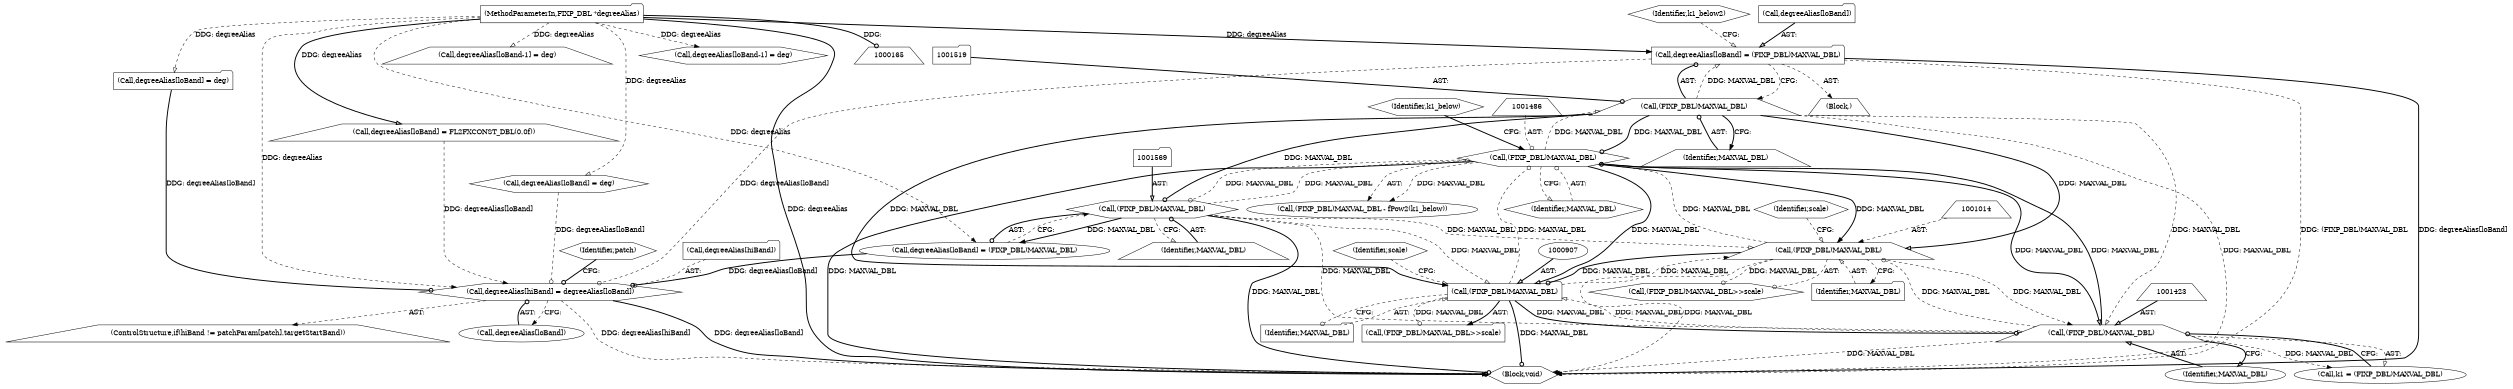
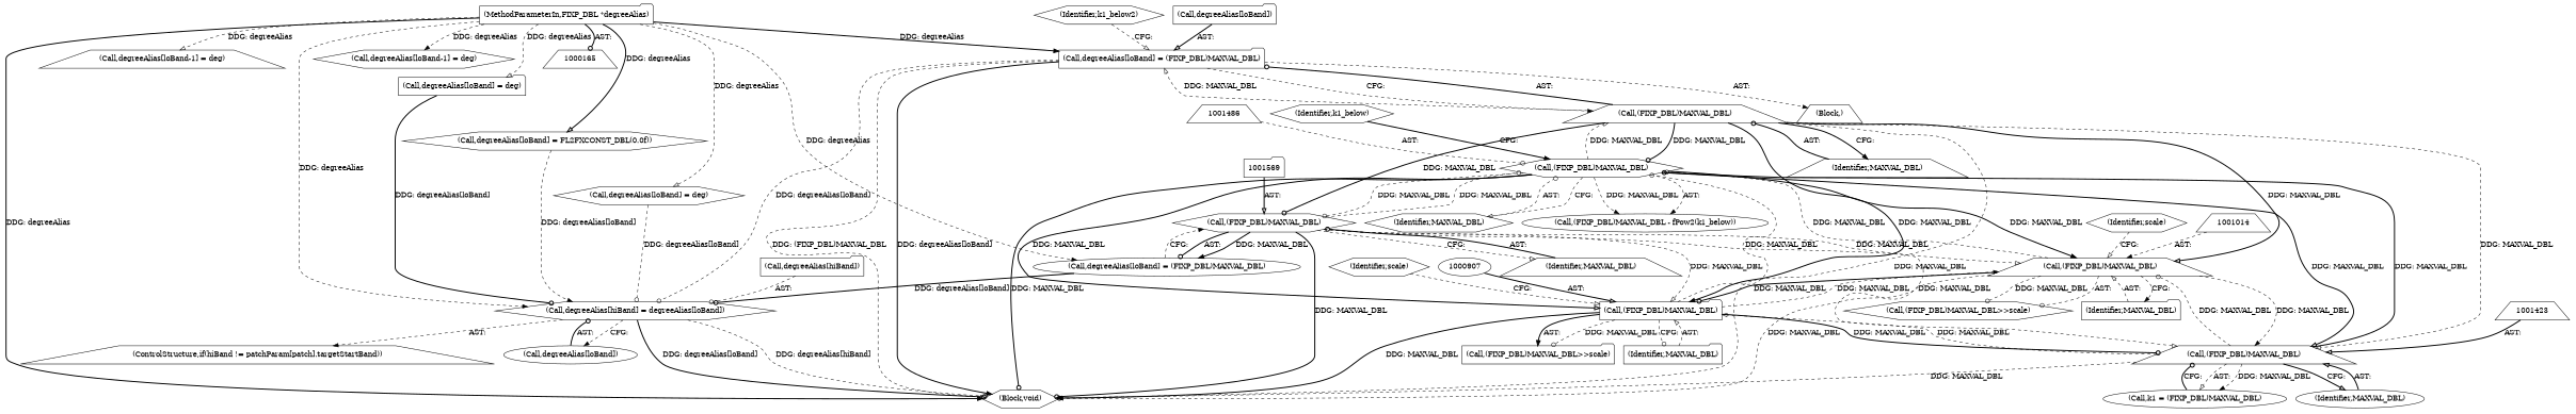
  digraph {
    node [shape=hexagon]
    edge [arrowhead=odot style=dashed]
    n1 [label="(Call,degreeAlias[loBand] = (FIXP_DBL)MAXVAL_DBL)" shape=folder]
    n2 [label="(Call,(FIXP_DBL)MAXVAL_DBL)" shape=trapezium]
    n3 [label="(Call,degreeAlias[hiBand] = degreeAlias[loBand])"]
    n4 [label="(Block,)" shape=trapezium]
    n5 [label="(Block,void)"]
    n6 [label="(Call,(FIXP_DBL)MAXVAL_DBL)"]
    n7 [label="(Call,(FIXP_DBL)MAXVAL_DBL)" shape=trapezium]
    n8 [label="(Call,(FIXP_DBL)MAXVAL_DBL)" shape=folder]
    n9 [label="(Call,(FIXP_DBL)MAXVAL_DBL)" shape=trapezium]
    n10 [label="(Call,(FIXP_DBL)MAXVAL_DBL)"]
    n11 [label="(Identifier,MAXVAL_DBL)" shape=trapezium]
    n12 [label="(Call,degreeAlias[loBand])" shape=ellipse]
    n13 [label="(ControlStructure,if(hiBand != patchParam[patch].targetStartBand))" shape=trapezium]
    n14 [label="(Identifier,MAXVAL_DBL)"]
    n15 [label="(Call,(FIXP_DBL)MAXVAL_DBL - fPow2(k1_below))" shape=ellipse]
    n16 [label="(Call,(FIXP_DBL)MAXVAL_DBL>>scale)"]
    n17 [label="(Identifier,MAXVAL_DBL)" shape=folder]
    n18 [label="(Call,(FIXP_DBL)MAXVAL_DBL>>scale)" shape=folder]
    n19 [label="(Identifier,MAXVAL_DBL)" shape=folder]
    n20 [label="(Identifier,MAXVAL_DBL)" shape=ellipse]
    n21 [label="(Call,k1 = (FIXP_DBL)MAXVAL_DBL)" shape=ellipse]
    n22 [label="(Call,degreeAlias[loBand] = (FIXP_DBL)MAXVAL_DBL)" shape=ellipse]
    n23 [label="(Identifier,MAXVAL_DBL)" shape=trapezium]
    n24 [label="(MethodParameterIn,FIXP_DBL *degreeAlias)" shape=folder]
    n25 [label="(Call,degreeAlias[loBand] = deg)" shape=folder]
    n26 [label="(Call,degreeAlias[loBand-1] = deg)" shape=trapezium]
-   n27 [label="(Call,degreeAlias[loBand] = FL2FXCONST_DBL(0.0f))" shape=trapezium]
+   n27 [label="(Call,degreeAlias[loBand] = FL2FXCONST_DBL(0.0f))"]
    n28 [label="(Call,degreeAlias[loBand-1] = deg)"]
    n29 [label="(Call,degreeAlias[loBand] = deg)"]
    1000165 [shape=trapezium]
-   n31 [label="(Identifier,patch)"]
    n32 [label="(Identifier,k1_below2)"]
    n33 [label="(Identifier,scale)"]
    n34 [label="(Call,degreeAlias[hiBand])" shape=folder]
    n35 [label="(Identifier,scale)"]
    n36 [label="(Call,degreeAlias[loBand])" shape=folder]
    n37 [label="(Identifier,k1_below)"]
-   1001519 [shape=folder]
    1001486 [shape=trapezium]
    1001014 [shape=trapezium]
    1000907 [shape=ellipse]
    1001423 [shape=trapezium]
    1001569 [shape=folder]
    n1 -> n2 [arrowhead=normal label="CFG: "]
    n1 -> n3 [label="DDG: degreeAlias[loBand]"]
    n1 -> n4 [arrowhead=normal label="AST: "]
    n1 -> n5 [arrowhead=onormal label="DDG: (FIXP_DBL)MAXVAL_DBL"]
    n1 -> n5 [arrowhead=normal label="DDG: degreeAlias[loBand]" style=bold]
    n2 -> n1 [label="AST: " style=bold]
    n2 -> n1 [arrowhead=onormal label="DDG: MAXVAL_DBL"]
    n2 -> n5 [arrowhead=normal label="DDG: MAXVAL_DBL"]
    n2 -> n6 [label="DDG: MAXVAL_DBL" style=bold]
    n2 -> n7 [arrowhead=onormal label="DDG: MAXVAL_DBL" style=bold]
    n2 -> n8 [arrowhead=normal label="DDG: MAXVAL_DBL" style=bold]
    n2 -> n9 [arrowhead=onormal label="DDG: MAXVAL_DBL"]
    n2 -> n10 [label="DDG: MAXVAL_DBL" style=bold]
    n2 -> n11 [arrowhead=normal label="CFG: " style=bold]
    n3 -> n5 [label="DDG: degreeAlias[loBand]" style=bold]
    n3 -> n5 [label="DDG: degreeAlias[hiBand]"]
    n3 -> n12 [arrowhead=normal label="CFG: "]
    n3 -> n13 [arrowhead=normal label="AST: "]
    n6 -> n2 [arrowhead=onormal label="DDG: MAXVAL_DBL"]
    n6 -> n5 [label="DDG: MAXVAL_DBL" style=bold]
    n6 -> n7 [arrowhead=normal label="DDG: MAXVAL_DBL" style=bold]
    n6 -> n8 [arrowhead=onormal label="DDG: MAXVAL_DBL" style=bold]
    n6 -> n9 [arrowhead=onormal label="DDG: MAXVAL_DBL" style=bold]
    n6 -> n10 [label="DDG: MAXVAL_DBL"]
    n6 -> n14 [arrowhead=onormal label="CFG: "]
    n6 -> n15 [arrowhead=normal label="AST: "]
    n6 -> n15 [arrowhead=normal label="DDG: MAXVAL_DBL"]
    n7 -> n5 [arrowhead=normal label="DDG: MAXVAL_DBL"]
    n7 -> n6 [label="DDG: MAXVAL_DBL"]
    n7 -> n8 [label="DDG: MAXVAL_DBL" style=bold]
    n7 -> n9 [arrowhead=normal label="DDG: MAXVAL_DBL"]
    n7 -> n16 [label="AST: "]
    n7 -> n16 [label="DDG: MAXVAL_DBL"]
    n7 -> n17 [arrowhead=normal label="CFG: "]
    n8 -> n5 [label="DDG: MAXVAL_DBL" style=bold]
    n8 -> n6 [label="DDG: MAXVAL_DBL"]
    n8 -> n7 [arrowhead=normal label="DDG: MAXVAL_DBL"]
    n8 -> n9 [label="DDG: MAXVAL_DBL" style=bold]
    n8 -> n18 [arrowhead=normal label="AST: " style=bold]
    n8 -> n18 [label="DDG: MAXVAL_DBL"]
    n8 -> n19 [label="CFG: "]
    n9 -> n5 [arrowhead=normal label="DDG: MAXVAL_DBL"]
    n9 -> n6 [label="DDG: MAXVAL_DBL" style=bold]
    n9 -> n7 [label="DDG: MAXVAL_DBL"]
    n9 -> n8 [arrowhead=onormal label="DDG: MAXVAL_DBL"]
    n9 -> n20 [arrowhead=onormal label="CFG: " style=bold]
    n9 -> n21 [arrowhead=onormal label="AST: "]
    n9 -> n21 [arrowhead=normal label="DDG: MAXVAL_DBL"]
    n10 -> n5 [label="DDG: MAXVAL_DBL" style=bold]
    n10 -> n6 [label="DDG: MAXVAL_DBL"]
    n10 -> n7 [arrowhead=onormal label="DDG: MAXVAL_DBL"]
    n10 -> n8 [arrowhead=onormal label="DDG: MAXVAL_DBL"]
    n10 -> n9 [arrowhead=onormal label="DDG: MAXVAL_DBL"]
    n10 -> n22 [label="AST: " style=bold]
    n10 -> n22 [arrowhead=normal label="DDG: MAXVAL_DBL" style=bold]
    n10 -> n23 [arrowhead=onormal label="CFG: "]
    n11 -> n2 [label="AST: " style=bold]
    n12 -> n3 [label="AST: " style=bold]
    n14 -> n6 [label="AST: "]
    n17 -> n7 [arrowhead=onormal label="AST: "]
    n19 -> n8 [arrowhead=onormal label="AST: "]
    n20 -> n9 [arrowhead=onormal label="AST: " style=bold]
    n21 -> n9 [label="CFG: " style=bold]
    n22 -> n3 [label="DDG: degreeAlias[loBand]" style=bold]
    n22 -> n10 [arrowhead=normal label="CFG: "]
    n23 -> n10 [label="AST: " style=bold]
    n24 -> n1 [arrowhead=normal label="DDG: degreeAlias" style=bold]
    n24 -> n3 [arrowhead=normal label="DDG: degreeAlias"]
    n24 -> n5 [arrowhead=normal label="DDG: degreeAlias" style=bold]
    n24 -> n22 [arrowhead=normal label="DDG: degreeAlias"]
    n24 -> n25 [arrowhead=onormal label="DDG: degreeAlias"]
    n24 -> n26 [arrowhead=onormal label="DDG: degreeAlias"]
    n24 -> n27 [arrowhead=onormal label="DDG: degreeAlias" style=bold]
    n24 -> n28 [arrowhead=normal label="DDG: degreeAlias"]
    n24 -> n29 [arrowhead=onormal label="DDG: degreeAlias"]
-   n24 -> 1000165 [label="DDG: " style=bold]
+   n24 -> 1000165 [label="AST: " style=bold]
    n25 -> n3 [label="DDG: degreeAlias[loBand]" style=bold]
    n27 -> n3 [arrowhead=normal label="DDG: degreeAlias[loBand]"]
    n29 -> n3 [label="DDG: degreeAlias[loBand]"]
-   n31 -> n3 [label="CFG: " style=bold]
    n32 -> n1 [arrowhead=onormal label="CFG: "]
    n33 -> n8 [arrowhead=onormal label="CFG: "]
    n34 -> n3 [label="AST: "]
    n35 -> n7 [arrowhead=onormal label="CFG: "]
    n36 -> n1 [arrowhead=onormal label="AST: " style=bold]
    n37 -> n6 [arrowhead=normal label="CFG: " style=bold]
-   1001519 -> n2 [label="AST: " style=bold]
    1001486 -> n6 [label="AST: "]
    1001014 -> n7 [arrowhead=normal label="AST: "]
    1000907 -> n8 [arrowhead=onormal label="AST: " style=bold]
    1001423 -> n9 [arrowhead=onormal label="AST: " style=bold]
    1001569 -> n10 [arrowhead=onormal label="AST: " style=bold]
  }
